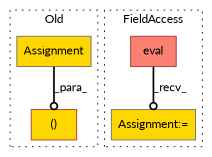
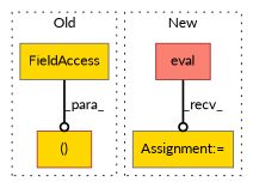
  digraph {
    fontname=Lato
    node [color=brown fillcolor=gold fontname=Lato shape=box style=filled]
    edge [arrowhead=odot fontname=Lato style=bold]
    n1 [a=106 l=83 label="()" s=5071]
-   n2 [a=22 color=gray40 l=11 label=Assignment s=5119]
+   n2 [a=22 color=gray40 l=11 label=FieldAccess s=5119]
    n3 [a=32 fillcolor=salmon l=6 label=eval s=5098]
    n4 [a=7 color=gray40 l=4 label="Assignment:=" s=4984]
    subgraph cluster_1 {
      label=Old
      style=dotted
      n1
      n2
    }
    subgraph cluster_2 {
-     label=FieldAccess
+     label=New
      style=dotted
      n3
      n4
    }
    n2 -> n1 [label=_para_]
    n3 -> n4 [label=_recv_]
  }
